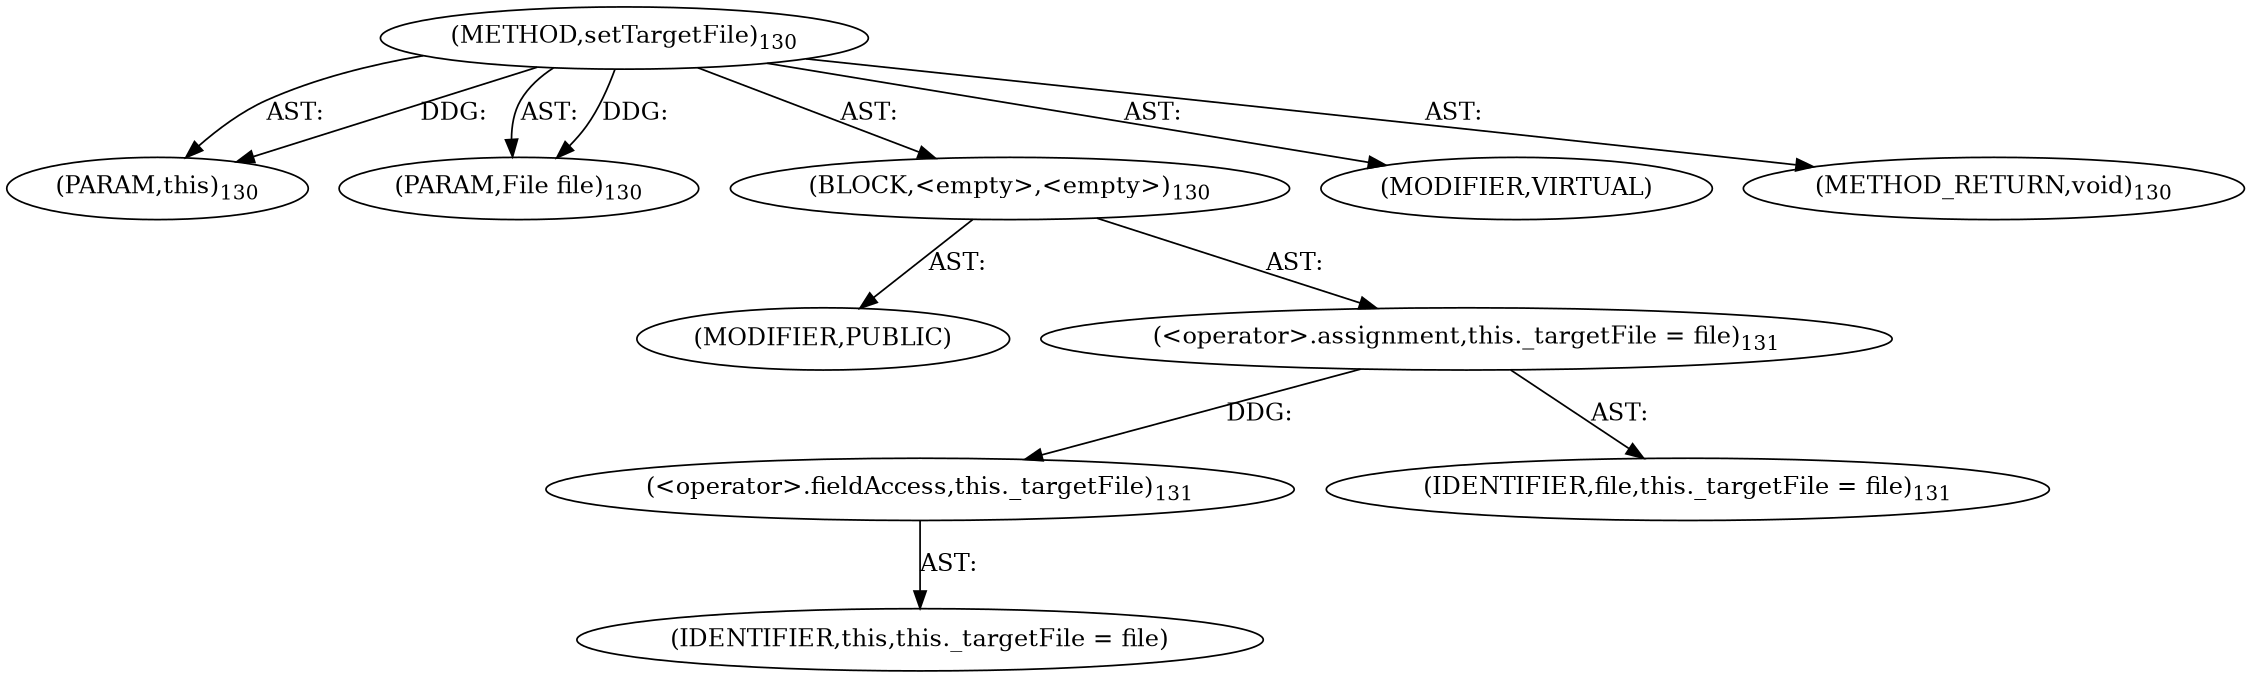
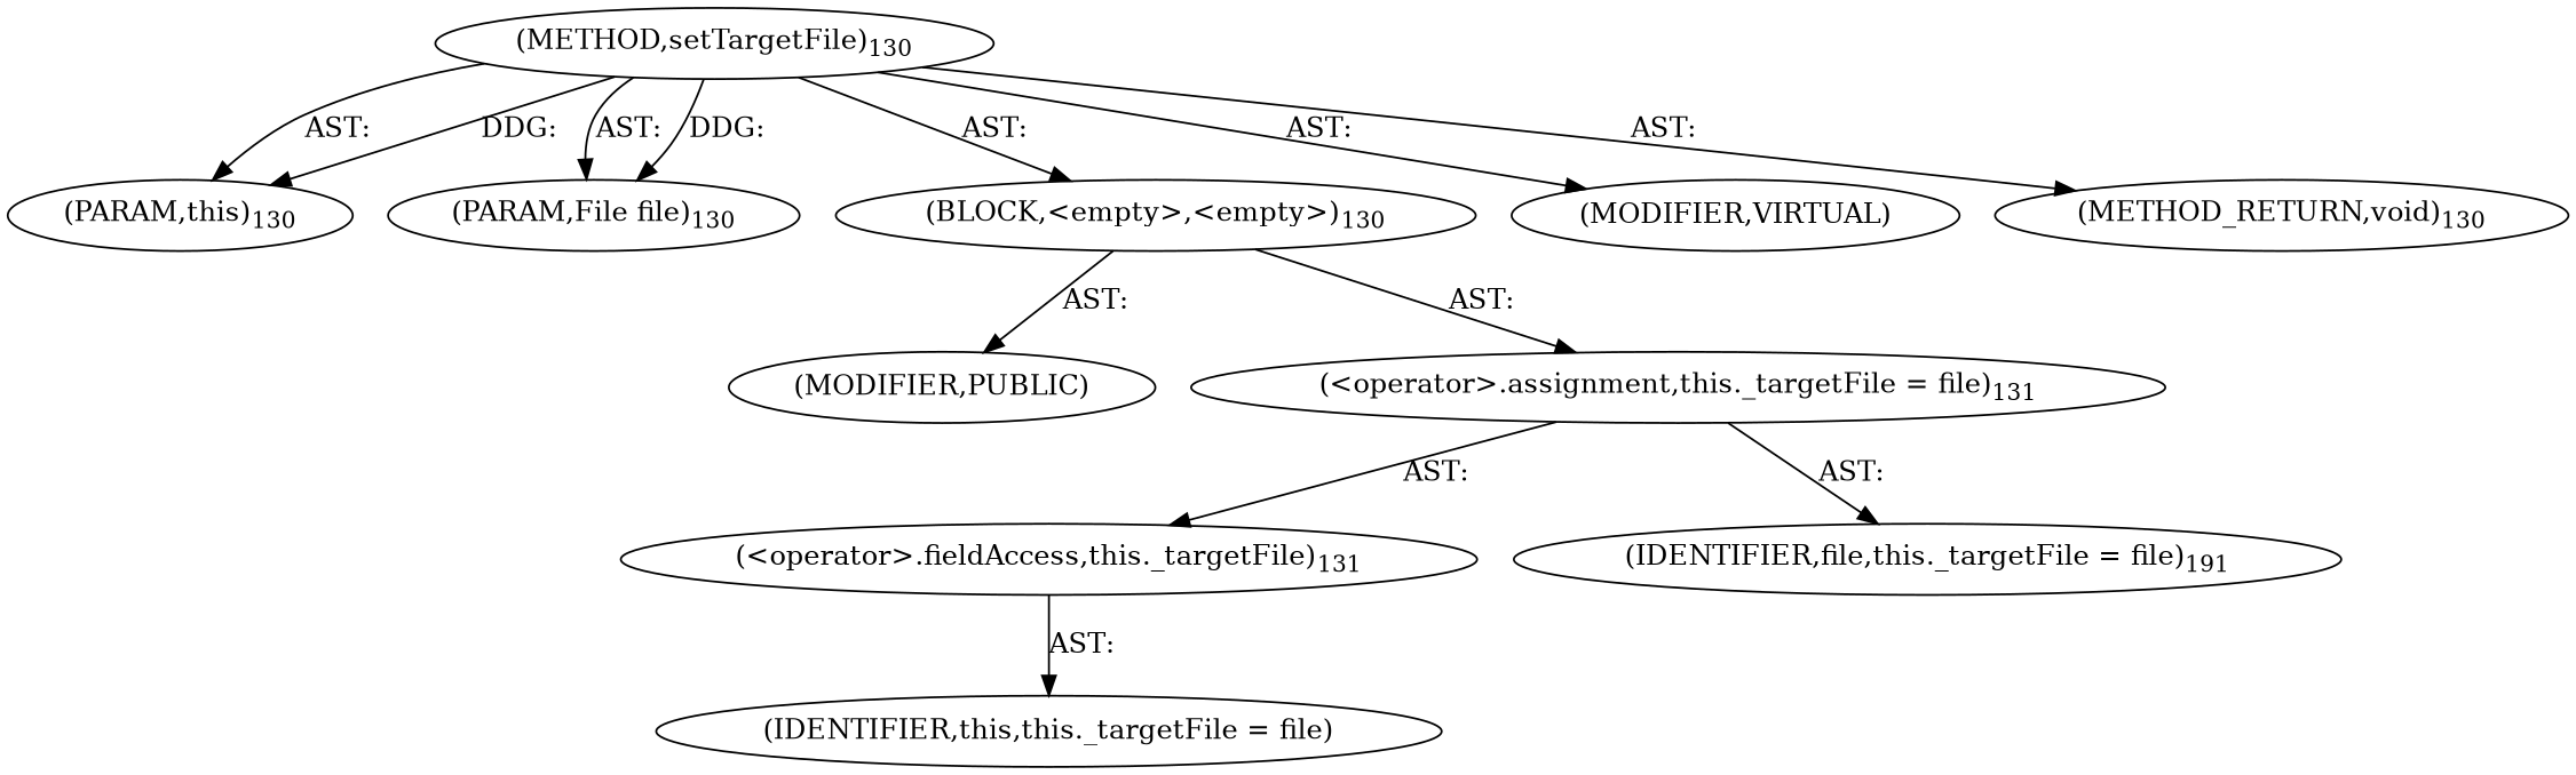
  digraph {
    n1 [label=<(METHOD,setTargetFile)<SUB>130</SUB>>]
    n2 [label=<(PARAM,this)<SUB>130</SUB>>]
    n3 [label=<(PARAM,File file)<SUB>130</SUB>>]
    n4 [label=<(BLOCK,&lt;empty&gt;,&lt;empty&gt;)<SUB>130</SUB>>]
    n5 [label=<(MODIFIER,VIRTUAL)>]
    n6 [label=<(METHOD_RETURN,void)<SUB>130</SUB>>]
    n7 [label=<(MODIFIER,PUBLIC)>]
    n8 [label=<(&lt;operator&gt;.assignment,this._targetFile = file)<SUB>131</SUB>>]
    n9 [label=<(&lt;operator&gt;.fieldAccess,this._targetFile)<SUB>131</SUB>>]
-   n10 [label=<(IDENTIFIER,file,this._targetFile = file)<SUB>131</SUB>>]
+   n10 [label=<(IDENTIFIER,file,this._targetFile = file)<SUB>191</SUB>>]
    n11 [label=<(IDENTIFIER,this,this._targetFile = file)>]
    n1 -> n2 [label="AST: "]
    n1 -> n2 [label="DDG: "]
    n1 -> n3 [label="AST: "]
    n1 -> n3 [label="DDG: "]
    n1 -> n4 [label="AST: "]
    n1 -> n5 [label="AST: "]
    n1 -> n6 [label="AST: "]
    n4 -> n7 [label="AST: "]
    n4 -> n8 [label="AST: "]
-   n8 -> n9 [label="DDG: "]
+   n8 -> n9 [label="AST: "]
    n8 -> n10 [label="AST: "]
    n9 -> n11 [label="AST: "]
  }
